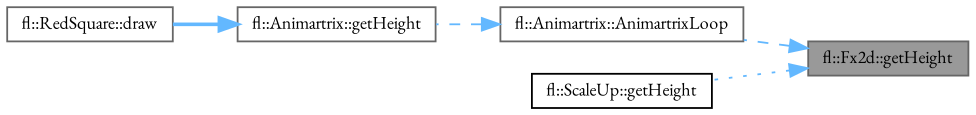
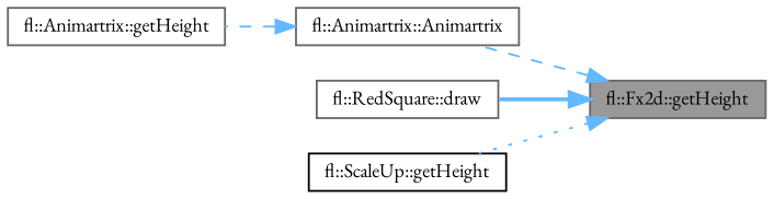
  digraph {
    fontname="EB Garamond"
    rankdir=RL
    node [color=gray40 fillcolor=white fontname="EB Garamond" fontsize=10 shape=box style=filled]
    edge [color=steelblue1 dir=back fontname="EB Garamond" fontsize=10 labelfontname=Helvetica labelfontsize=10 style=dashed]
    n1 [fillcolor=grey60 fontcolor=black height=0.2 label="fl::Fx2d::getHeight" width=0.4]
-   n2 [height=0.2 label="fl::Animartrix::AnimartrixLoop" width=0.4]
+   n2 [height=0.2 label="fl::Animartrix::Animartrix" width=0.4]
    n3 [height=0.2 label="fl::RedSquare::draw" width=0.4]
    n4 [color=black height=0.2 label="fl::ScaleUp::getHeight" width=0.4]
    n5 [height=0.2 label="fl::Animartrix::getHeight" width=0.4]
    n1 -> n2
-   n5 -> n3 [style=bold]
+   n1 -> n3 [style=bold]
    n1 -> n4 [style=dotted]
    n2 -> n5
  }
